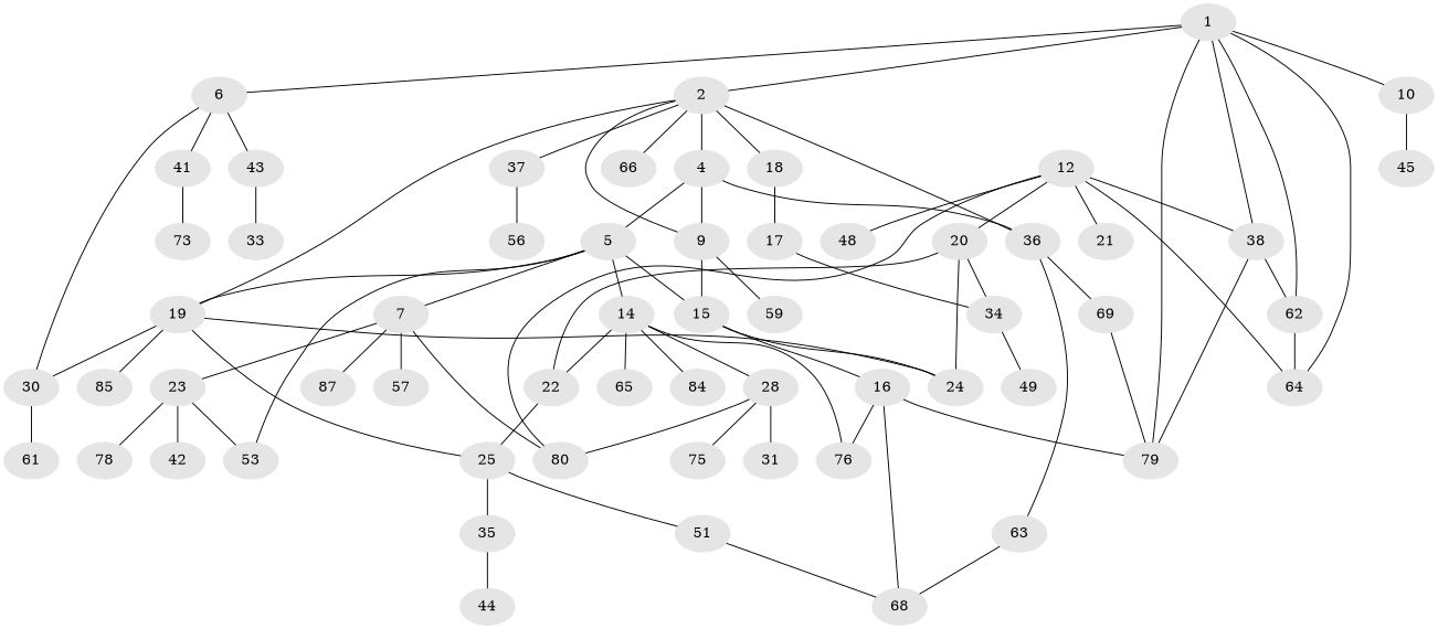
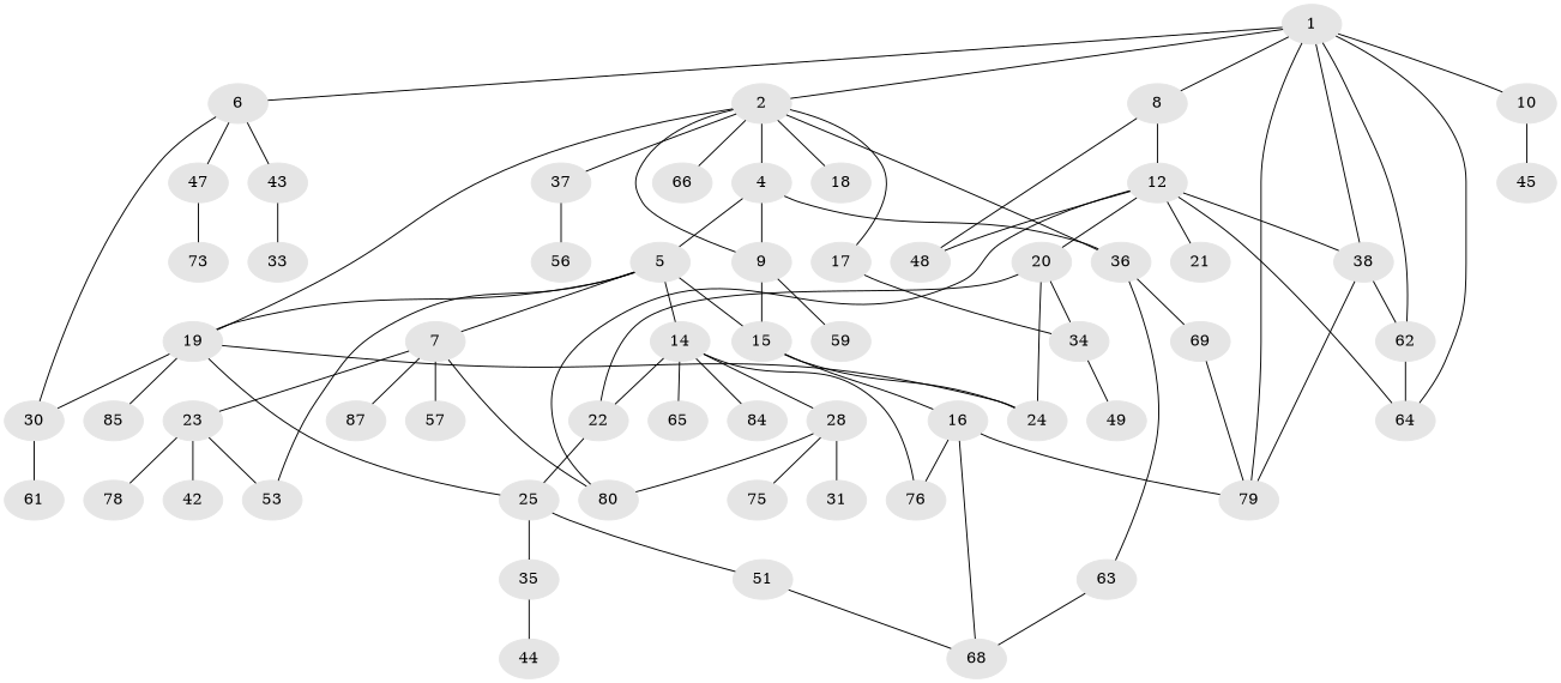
  graph {
    node [color=gray90 style=filled]
    1 [super="+3"]
    2 [super="+11"]
    6 [super="+82"]
+   8 [super="+70"]
    10
    38 [super="+81"]
    62
    64 [super="+71"]
    79
    4 [super="+67"]
    9 [super="+39"]
    17 [super="+27"]
    18
    19 [super="+40"]
    36 [super="+52"]
    37
    66
    30 [super="+58"]
-   41
+   41 [label=47]
    43 [super="+50"]
    12 [super="+13"]
    48 [super="+72"]
    45
    5 [super="+54"]
    15
    59
    34 [super="+60"]
    24 [super="+55"]
    25 [super="+26"]
    85
    63
    69
    56
    7 [super="+29"]
    14 [super="+74"]
    53 [super="+83"]
    23
    57
    80
    87
    22 [super="+47"]
    28 [super="+32"]
    65
    76 [super="+77"]
    84
    16 [super="+46"]
    61
    73
    33
    42
    78
    20
    21
    31
    75
    68
    49
    35
    51
    44 [super="+86"]
    1 -- 2
    1 -- 6
+   1 -- 8
    1 -- 10
    1 -- 38
    1 -- 62
    1 -- 64
    1 -- 79
    2 -- 4
    2 -- 9
-   18 -- 17
+   2 -- 17
    2 -- 18
    2 -- 19
    2 -- 36
    2 -- 37
    2 -- 66
    6 -- 30
    6 -- 41
    6 -- 43
+   8 -- 12
+   8 -- 48
    10 -- 45
    38 -- 62
    38 -- 79
    62 -- 64
    4 -- 9
    4 -- 36
    4 -- 5
    9 -- 15
    9 -- 59
    17 -- 34
    19 -- 30
    19 -- 24
    19 -- 25
    19 -- 85
    36 -- 63
    36 -- 69
    37 -- 56
    30 -- 61
    41 -- 73
    43 -- 33
    12 -- 38
    12 -- 64
    12 -- 48
    12 -- 80
    12 -- 20
    12 -- 21
    5 -- 19
    5 -- 15
    5 -- 7
    5 -- 14
    5 -- 53
    15 -- 24
    15 -- 16
    34 -- 49
    25 -- 35
    25 -- 51
    63 -- 68
    69 -- 79
    7 -- 23
    7 -- 57
    7 -- 80
    7 -- 87
    14 -- 22
    14 -- 28
    14 -- 65
    14 -- 76
    14 -- 84
    23 -- 53
    23 -- 42
    23 -- 78
    22 -- 25
    28 -- 80
    28 -- 31
    28 -- 75
    16 -- 79
    16 -- 76
    16 -- 68
    20 -- 34
    20 -- 24
    20 -- 22
    35 -- 44
    51 -- 68
  }
